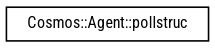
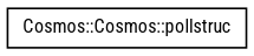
  digraph {
    rankdir=LR
    fontname="Roboto Condensed"
-   n1 [color=black fillcolor=white fontname="Roboto Condensed" fontsize=10 height=0.2 label="Cosmos::Agent::pollstruc" shape=record style=filled width=0.4]
+   n1 [color=black fillcolor=white fontname="Roboto Condensed" fontsize=10 height=0.2 label="Cosmos::Cosmos::pollstruc" shape=record style=filled width=0.4]
  }
